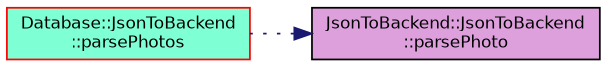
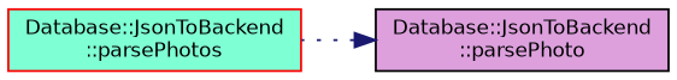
  digraph {
    rankdir=RL
    node [fontname=Helvetica fontsize=10 shape=record style=filled]
-   n1 [color=black fillcolor=plum fontcolor=black height=0.2 label="JsonToBackend::JsonToBackend\l::parsePhoto" width=0.4]
+   n1 [color=black fillcolor=plum fontcolor=black height=0.2 label="Database::JsonToBackend\l::parsePhoto" width=0.4]
    n2 [color=red fillcolor=aquamarine height=0.2 label="Database::JsonToBackend\l::parsePhotos" width=0.4]
    n1 -> n2 [color=midnightblue dir=back fontname=Helvetica fontsize=10 labelfontname=Helvetica labelfontsize=10 style=dotted]
  }
